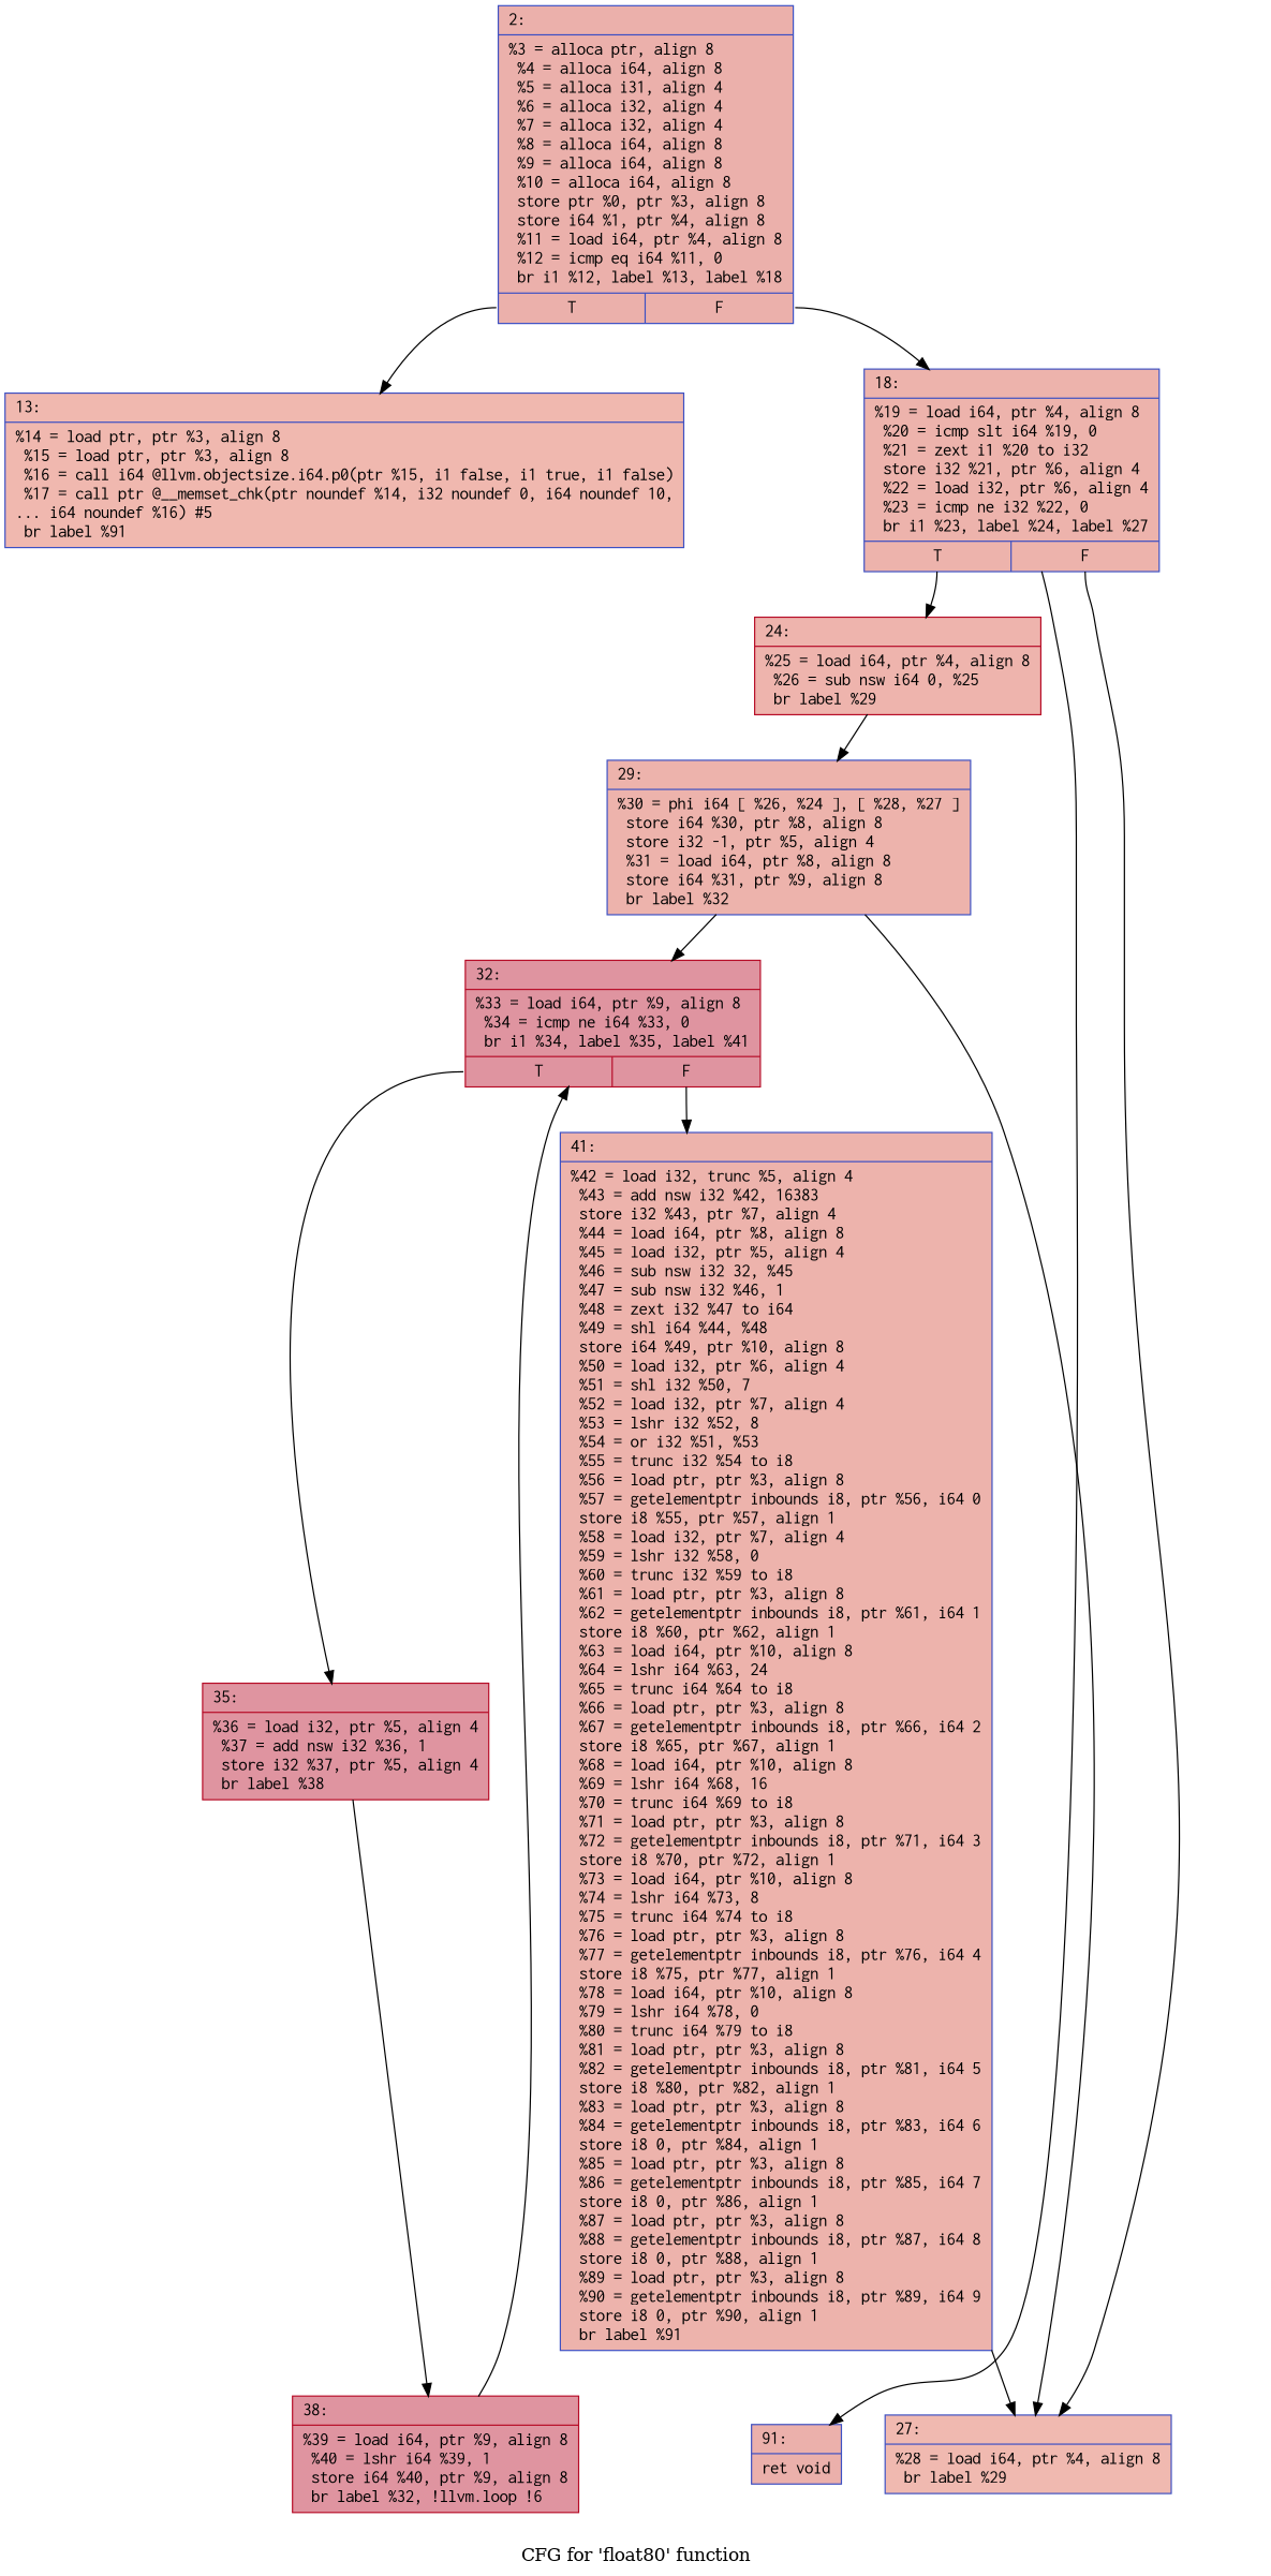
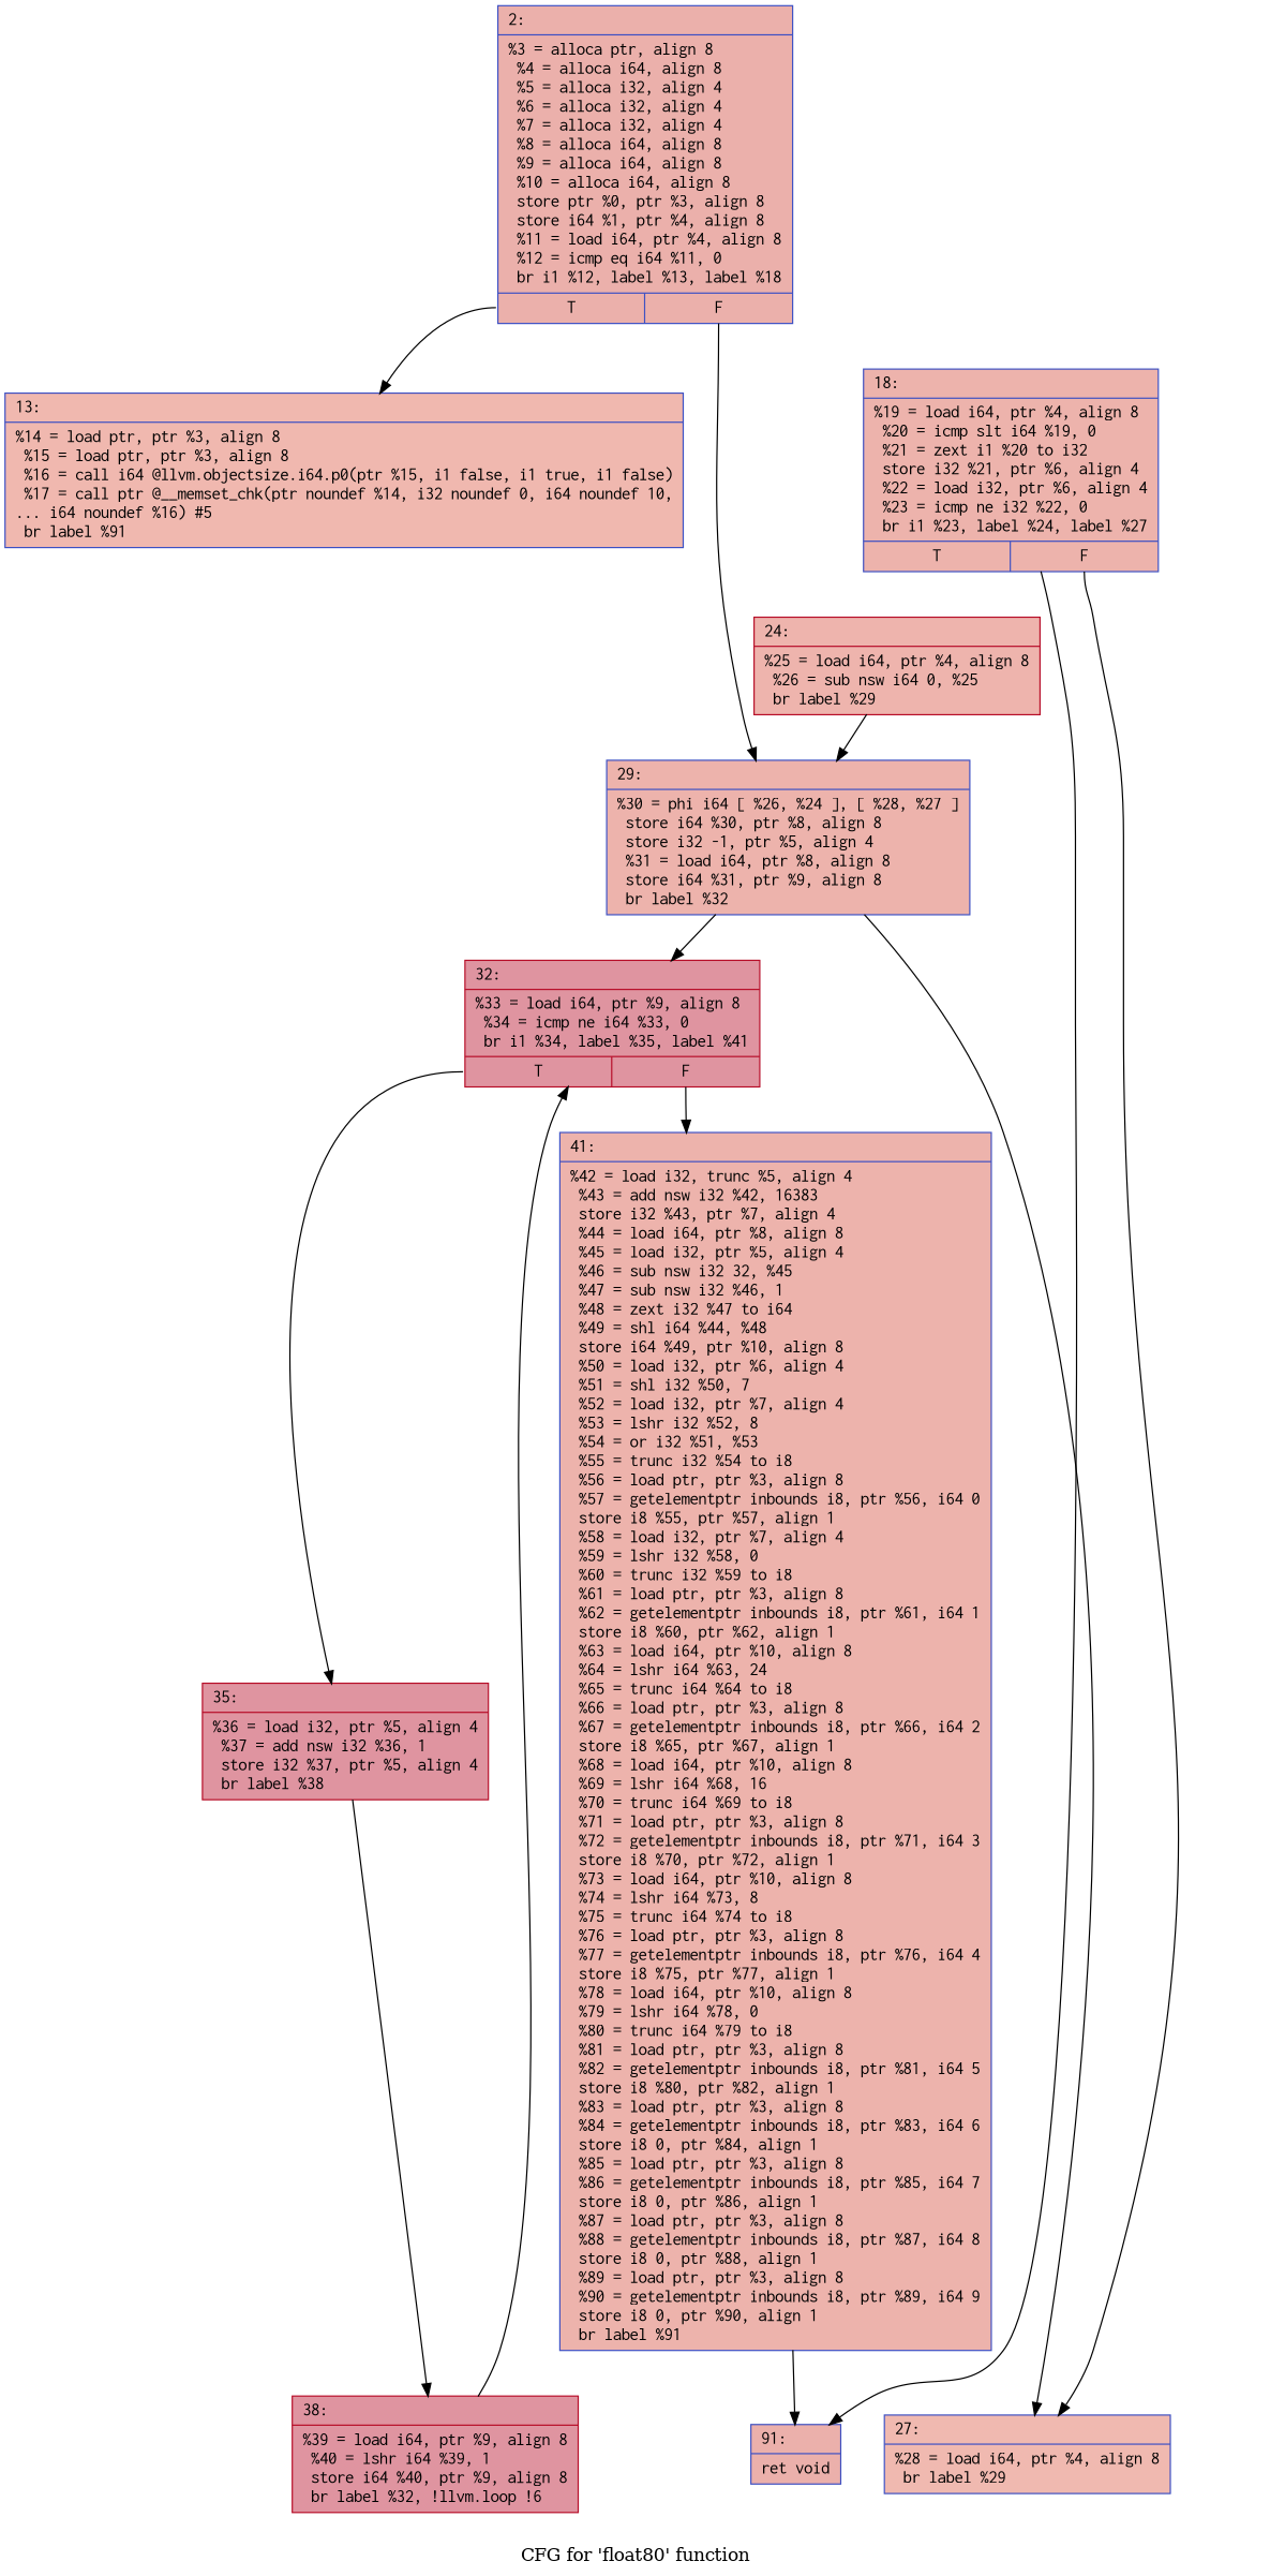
  digraph {
    label="CFG for 'float80' function"
    node [color="#3d50c3ff" fillcolor="#d6524470" fontname=Courier shape=record style=filled]
-   n1 [fillcolor="#d24b4070" label="{2:\l|  %3 = alloca ptr, align 8\l  %4 = alloca i64, align 8\l  %5 = alloca i31, align 4\l  %6 = alloca i32, align 4\l  %7 = alloca i32, align 4\l  %8 = alloca i64, align 8\l  %9 = alloca i64, align 8\l  %10 = alloca i64, align 8\l  store ptr %0, ptr %3, align 8\l  store i64 %1, ptr %4, align 8\l  %11 = load i64, ptr %4, align 8\l  %12 = icmp eq i64 %11, 0\l  br i1 %12, label %13, label %18\l|{<s0>T|<s1>F}}"]
+   n1 [fillcolor="#d24b4070" label="{2:\l|  %3 = alloca ptr, align 8\l  %4 = alloca i64, align 8\l  %5 = alloca i32, align 4\l  %6 = alloca i32, align 4\l  %7 = alloca i32, align 4\l  %8 = alloca i64, align 8\l  %9 = alloca i64, align 8\l  %10 = alloca i64, align 8\l  store ptr %0, ptr %3, align 8\l  store i64 %1, ptr %4, align 8\l  %11 = load i64, ptr %4, align 8\l  %12 = icmp eq i64 %11, 0\l  br i1 %12, label %13, label %18\l|{<s0>T|<s1>F}}"]
    n2 [fillcolor="#dc5d4a70" label="{13:\l|  %14 = load ptr, ptr %3, align 8\l  %15 = load ptr, ptr %3, align 8\l  %16 = call i64 @llvm.objectsize.i64.p0(ptr %15, i1 false, i1 true, i1 false)\l  %17 = call ptr @__memset_chk(ptr noundef %14, i32 noundef 0, i64 noundef 10,\l... i64 noundef %16) #5\l  br label %91\l}"]
    n3 [label="{18:\l|  %19 = load i64, ptr %4, align 8\l  %20 = icmp slt i64 %19, 0\l  %21 = zext i1 %20 to i32\l  store i32 %21, ptr %6, align 4\l  %22 = load i32, ptr %6, align 4\l  %23 = icmp ne i32 %22, 0\l  br i1 %23, label %24, label %27\l|{<s0>T|<s1>F}}"]
    n4 [fillcolor="#d24b4070" label="{91:\l|  ret void\l}"]
    n5 [color="#b70d28ff" fillcolor="#d8564670" label="{24:\l|  %25 = load i64, ptr %4, align 8\l  %26 = sub nsw i64 0, %25\l  br label %29\l}"]
    n6 [fillcolor="#de614d70" label="{27:\l|  %28 = load i64, ptr %4, align 8\l  br label %29\l}"]
    n7 [label="{29:\l|  %30 = phi i64 [ %26, %24 ], [ %28, %27 ]\l  store i64 %30, ptr %8, align 8\l  store i32 -1, ptr %5, align 4\l  %31 = load i64, ptr %8, align 8\l  store i64 %31, ptr %9, align 8\l  br label %32\l}"]
    n8 [color="#b70d28ff" fillcolor="#b70d2870" label="{32:\l|  %33 = load i64, ptr %9, align 8\l  %34 = icmp ne i64 %33, 0\l  br i1 %34, label %35, label %41\l|{<s0>T|<s1>F}}"]
    n9 [color="#b70d28ff" fillcolor="#b70d2870" label="{35:\l|  %36 = load i32, ptr %5, align 4\l  %37 = add nsw i32 %36, 1\l  store i32 %37, ptr %5, align 4\l  br label %38\l}"]
    n10 [label="{41:\l|  %42 = load i32, trunc %5, align 4\l  %43 = add nsw i32 %42, 16383\l  store i32 %43, ptr %7, align 4\l  %44 = load i64, ptr %8, align 8\l  %45 = load i32, ptr %5, align 4\l  %46 = sub nsw i32 32, %45\l  %47 = sub nsw i32 %46, 1\l  %48 = zext i32 %47 to i64\l  %49 = shl i64 %44, %48\l  store i64 %49, ptr %10, align 8\l  %50 = load i32, ptr %6, align 4\l  %51 = shl i32 %50, 7\l  %52 = load i32, ptr %7, align 4\l  %53 = lshr i32 %52, 8\l  %54 = or i32 %51, %53\l  %55 = trunc i32 %54 to i8\l  %56 = load ptr, ptr %3, align 8\l  %57 = getelementptr inbounds i8, ptr %56, i64 0\l  store i8 %55, ptr %57, align 1\l  %58 = load i32, ptr %7, align 4\l  %59 = lshr i32 %58, 0\l  %60 = trunc i32 %59 to i8\l  %61 = load ptr, ptr %3, align 8\l  %62 = getelementptr inbounds i8, ptr %61, i64 1\l  store i8 %60, ptr %62, align 1\l  %63 = load i64, ptr %10, align 8\l  %64 = lshr i64 %63, 24\l  %65 = trunc i64 %64 to i8\l  %66 = load ptr, ptr %3, align 8\l  %67 = getelementptr inbounds i8, ptr %66, i64 2\l  store i8 %65, ptr %67, align 1\l  %68 = load i64, ptr %10, align 8\l  %69 = lshr i64 %68, 16\l  %70 = trunc i64 %69 to i8\l  %71 = load ptr, ptr %3, align 8\l  %72 = getelementptr inbounds i8, ptr %71, i64 3\l  store i8 %70, ptr %72, align 1\l  %73 = load i64, ptr %10, align 8\l  %74 = lshr i64 %73, 8\l  %75 = trunc i64 %74 to i8\l  %76 = load ptr, ptr %3, align 8\l  %77 = getelementptr inbounds i8, ptr %76, i64 4\l  store i8 %75, ptr %77, align 1\l  %78 = load i64, ptr %10, align 8\l  %79 = lshr i64 %78, 0\l  %80 = trunc i64 %79 to i8\l  %81 = load ptr, ptr %3, align 8\l  %82 = getelementptr inbounds i8, ptr %81, i64 5\l  store i8 %80, ptr %82, align 1\l  %83 = load ptr, ptr %3, align 8\l  %84 = getelementptr inbounds i8, ptr %83, i64 6\l  store i8 0, ptr %84, align 1\l  %85 = load ptr, ptr %3, align 8\l  %86 = getelementptr inbounds i8, ptr %85, i64 7\l  store i8 0, ptr %86, align 1\l  %87 = load ptr, ptr %3, align 8\l  %88 = getelementptr inbounds i8, ptr %87, i64 8\l  store i8 0, ptr %88, align 1\l  %89 = load ptr, ptr %3, align 8\l  %90 = getelementptr inbounds i8, ptr %89, i64 9\l  store i8 0, ptr %90, align 1\l  br label %91\l}"]
    n11 [color="#b70d28ff" fillcolor="#b70d2870" label="{38:\l|  %39 = load i64, ptr %9, align 8\l  %40 = lshr i64 %39, 1\l  store i64 %40, ptr %9, align 8\l  br label %32, !llvm.loop !6\l}"]
    n1 -> n2 [tailport=s0]
-   n1 -> n3 [tailport=s1]
+   n1 -> n7 [tailport=s1]
    n3 -> n4
-   n3 -> n5 [tailport=s0]
    n3 -> n6 [tailport=s1]
    n5 -> n7
    n7 -> n6
    n7 -> n8
    n8 -> n9 [tailport=s0]
    n8 -> n10 [tailport=s1]
    n9 -> n11
-   n10 -> n6
+   n10 -> n4
    n11 -> n8
  }
